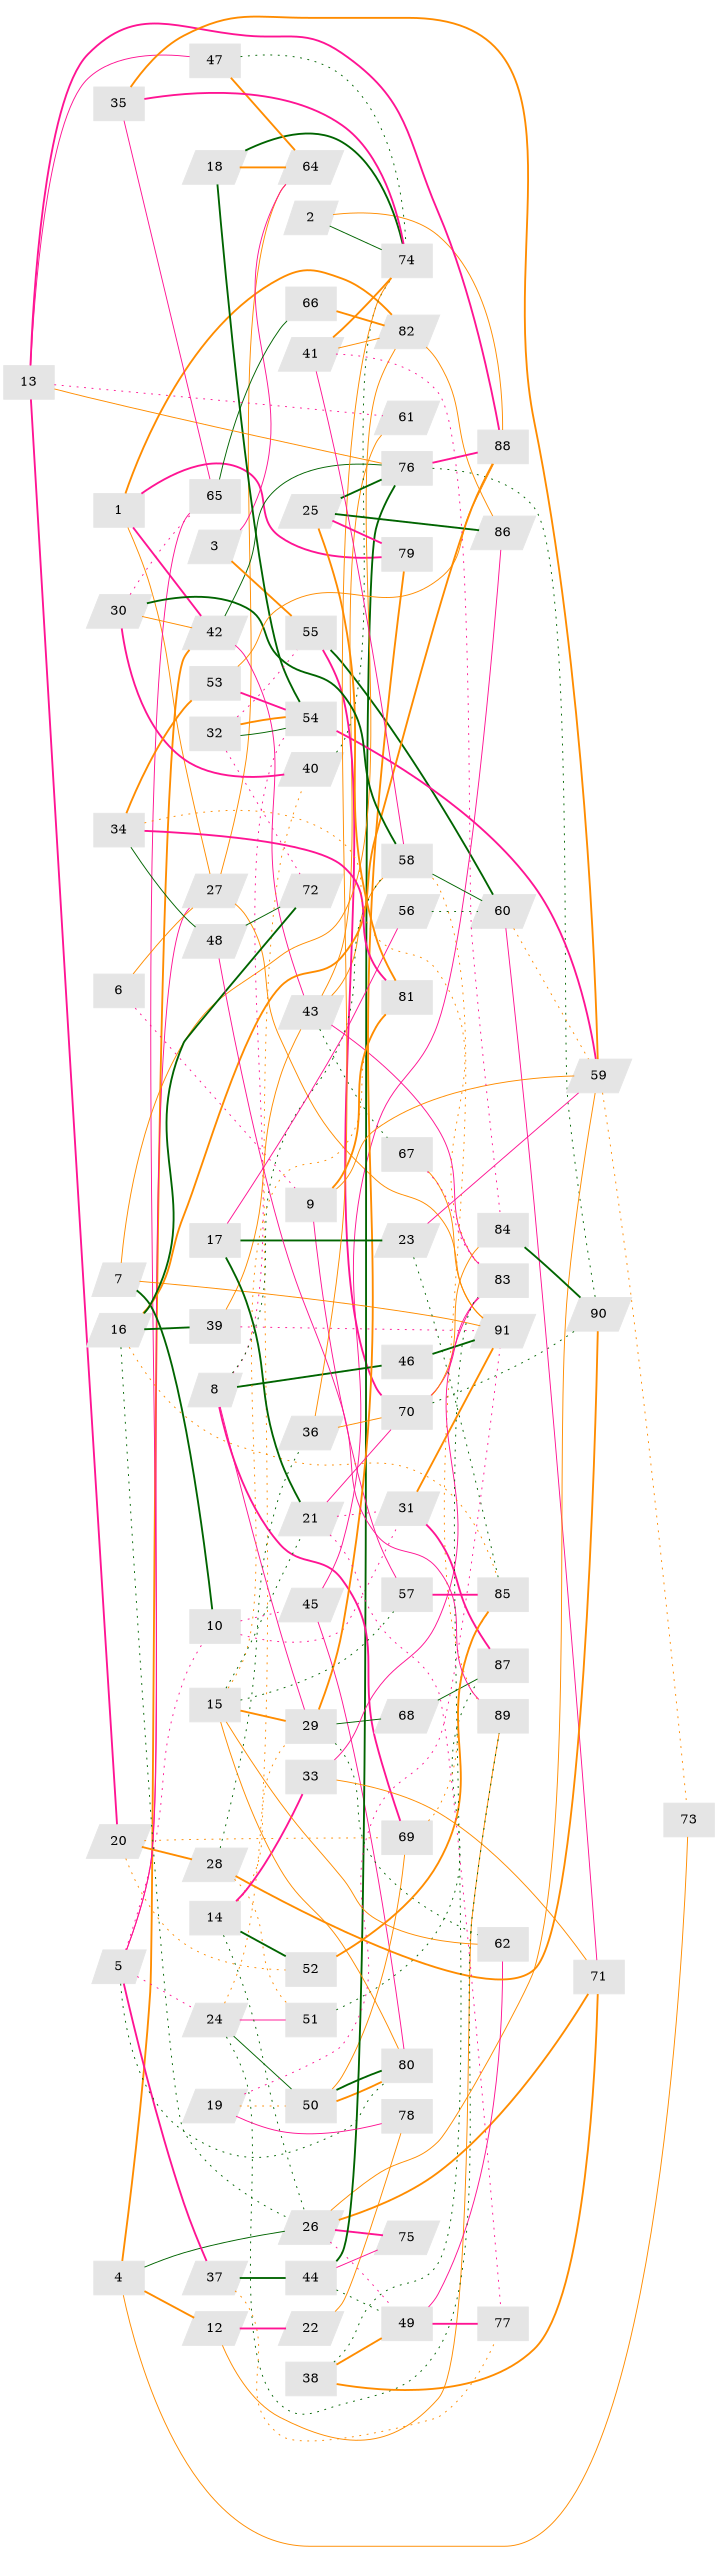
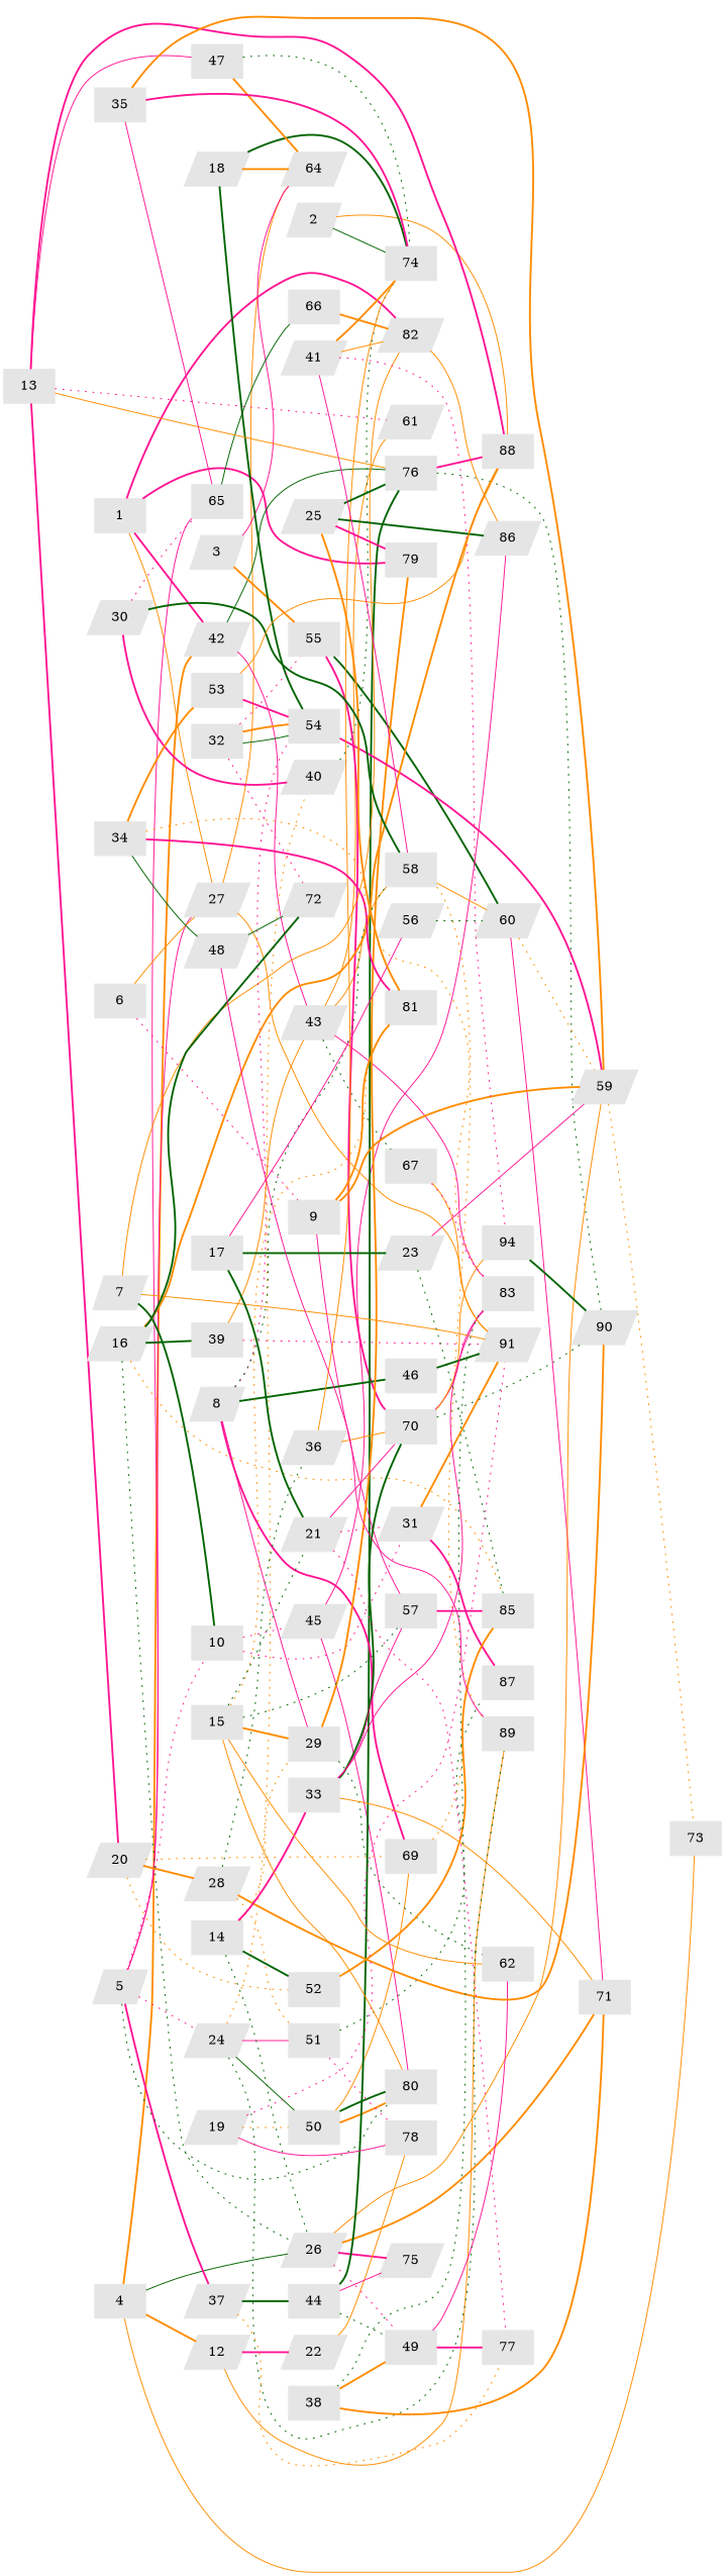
  graph {
    rankdir=LR
    node [color=gray90 shape=box style=filled]
    edge [color=darkorange style=bold]
    27 [shape=parallelogram]
    1
    42 [shape=parallelogram]
    79
    82 [shape=parallelogram]
    64 [shape=parallelogram]
    91 [shape=parallelogram]
    76
    43 [shape=parallelogram]
    86 [shape=parallelogram]
    2 [shape=parallelogram]
    74
    88
    3 [shape=parallelogram]
    55
    70
    60 [shape=parallelogram]
    4
    12 [shape=parallelogram]
    26 [shape=parallelogram]
    73
    22 [shape=parallelogram]
    89
    59 [shape=parallelogram]
    49
    71
    75 [shape=parallelogram]
    5 [shape=parallelogram]
    10
    24 [shape=parallelogram]
    37 [shape=parallelogram]
    65
    80
    31 [shape=parallelogram]
    45 [shape=parallelogram]
    50
    40 [shape=parallelogram]
    51
    77
    44
    66
    6
    9
    57
    81
    7 [shape=parallelogram]
    8 [shape=parallelogram]
    29
    46
    54
    58
    69
    62
-   68 [shape=parallelogram]
    85
    87
    18 [shape=parallelogram]
    78
    13
    20 [shape=parallelogram]
    47
    61 [shape=parallelogram]
    52
    28 [shape=parallelogram]
    90 [shape=parallelogram]
    14
    33
    83
    15
    21 [shape=parallelogram]
    16 [shape=parallelogram]
    39
    72 [shape=parallelogram]
    17
    23 [shape=parallelogram]
    56 [shape=parallelogram]
    19 [shape=parallelogram]
    36 [shape=parallelogram]
-   84
+   84 [label=94]
    25 [shape=parallelogram]
    30 [shape=parallelogram]
    32
    34
    48 [shape=parallelogram]
    53
    35
    38
    67
    41 [shape=parallelogram]
    27 -- 64 [style=solid]
    27 -- 91 [style=solid]
    1 -- 27 [style=solid]
    1 -- 42 [color=deeppink]
    1 -- 79 [color=deeppink]
-   1 -- 82
+   1 -- 82 [color=deeppink]
    42 -- 76 [color=darkgreen style=solid]
    42 -- 43 [color=deeppink style=solid]
    82 -- 86 [style=solid]
    76 -- 88 [color=deeppink]
    76 -- 90 [color=darkgreen style=dotted]
    43 -- 58 [style=solid]
    43 -- 61 [style=solid]
    43 -- 83 [color=deeppink style=solid]
    43 -- 67 [color=darkgreen style=dotted]
    2 -- 74 [color=darkgreen style=solid]
    2 -- 88 [style=solid]
    3 -- 64 [color=deeppink style=solid]
    3 -- 55
    55 -- 70 [color=deeppink]
    55 -- 60 [color=darkgreen]
    70 -- 90 [color=darkgreen style=dotted]
    70 -- 83 [color=deeppink style=solid]
    70 -- 84 [style=solid]
    60 -- 59 [style=dotted]
    60 -- 71 [color=deeppink style=solid]
    4 -- 42
    4 -- 12
    4 -- 26 [color=darkgreen style=solid]
    4 -- 73 [style=solid]
    12 -- 22 [color=deeppink]
    12 -- 89 [style=solid]
    26 -- 59 [style=solid]
    26 -- 49 [color=deeppink style=dotted]
    26 -- 71
    26 -- 75 [color=deeppink]
    22 -- 78 [style=solid]
    59 -- 73 [style=dotted]
    49 -- 77 [color=deeppink]
    49 -- 62 [color=deeppink style=solid]
    5 -- 27 [color=deeppink style=solid]
    5 -- 10 [color=deeppink style=dotted]
    5 -- 24 [color=deeppink style=dotted]
    5 -- 37 [color=deeppink]
    5 -- 65 [color=deeppink style=solid]
    5 -- 80 [color=darkgreen style=dotted]
    10 -- 31 [color=deeppink style=dotted]
    10 -- 45 [color=deeppink style=dotted]
    24 -- 89 [color=darkgreen style=dotted]
    24 -- 50 [color=darkgreen style=solid]
    24 -- 40 [style=dotted]
    24 -- 51 [color=deeppink style=solid]
    37 -- 77 [style=dotted]
    37 -- 44 [color=darkgreen]
    65 -- 66 [color=darkgreen style=solid]
    31 -- 91
    31 -- 87 [color=deeppink]
    45 -- 86 [color=deeppink style=solid]
    45 -- 80 [color=deeppink style=solid]
    50 -- 80
    50 -- 80 [color=darkgreen]
    50 -- 69 [style=solid]
    40 -- 74 [color=darkgreen style=dotted]
    51 -- 87 [color=darkgreen style=dotted]
+   51 -- 78 [color=deeppink style=dotted]
    44 -- 76 [color=darkgreen]
    44 -- 49 [color=darkgreen style=dotted]
    44 -- 75 [color=deeppink style=solid]
    66 -- 82
    6 -- 27 [style=solid]
    6 -- 9 [color=deeppink style=dotted]
-   9 -- 59 [style=solid]
+   9 -- 59
    9 -- 57 [color=deeppink style=solid]
    9 -- 81
    57 -- 85 [color=deeppink]
    7 -- 82 [style=solid]
    7 -- 91 [style=solid]
    7 -- 10 [color=darkgreen]
    8 -- 29 [color=deeppink style=solid]
    8 -- 46 [color=darkgreen]
    8 -- 54 [color=deeppink style=dotted]
    8 -- 58 [color=darkgreen style=dotted]
    8 -- 69 [color=deeppink]
    29 -- 79
    29 -- 62 [color=darkgreen style=dotted]
-   29 -- 68 [color=darkgreen style=solid]
    46 -- 91 [color=darkgreen]
    54 -- 59 [color=deeppink]
-   58 -- 60 [color=darkgreen style=solid]
+   58 -- 60 [style=solid]
    58 -- 89 [style=dotted]
    69 -- 85 [style=dotted]
-   68 -- 87 [color=darkgreen style=solid]
    18 -- 64
    18 -- 74 [color=darkgreen]
    18 -- 54 [color=darkgreen]
    13 -- 76 [style=solid]
    13 -- 88 [color=deeppink]
    13 -- 20 [color=deeppink]
    13 -- 47 [color=deeppink style=solid]
    13 -- 61 [color=deeppink style=dotted]
    20 -- 69 [style=dotted]
    20 -- 52 [style=dotted]
    20 -- 28
    47 -- 64
    47 -- 74 [color=darkgreen style=dotted]
    52 -- 85
    28 -- 51 [style=dotted]
    28 -- 90
    28 -- 36 [color=darkgreen style=dotted]
    14 -- 26 [color=darkgreen style=dotted]
    14 -- 29 [style=dotted]
    14 -- 52 [color=darkgreen]
    14 -- 33 [color=deeppink]
+   33 -- 70 [color=darkgreen]
    33 -- 71 [style=solid]
+   33 -- 57 [color=deeppink style=solid]
    33 -- 83 [color=deeppink style=solid]
    15 -- 80 [style=solid]
    15 -- 57 [color=darkgreen style=dotted]
    15 -- 81 [style=dotted]
    15 -- 29
    15 -- 62 [style=solid]
    15 -- 21 [color=darkgreen style=dotted]
    21 -- 70 [color=deeppink style=solid]
    21 -- 31 [color=deeppink style=dotted]
    21 -- 77 [color=deeppink style=dotted]
    16 -- 88
    16 -- 26 [color=darkgreen style=dotted]
    16 -- 85 [style=dotted]
    16 -- 39 [color=darkgreen]
    16 -- 72 [color=darkgreen]
    39 -- 91 [color=deeppink style=dotted]
    39 -- 43 [style=solid]
    17 -- 21 [color=darkgreen]
    17 -- 23 [color=darkgreen]
    17 -- 56 [color=deeppink style=solid]
    23 -- 59 [color=deeppink style=solid]
    23 -- 85 [color=darkgreen style=dotted]
    56 -- 60 [color=darkgreen style=dotted]
    19 -- 91 [color=deeppink style=dotted]
    19 -- 50 [style=dotted]
    19 -- 78 [color=deeppink style=solid]
    36 -- 74 [style=solid]
    36 -- 70 [style=solid]
    84 -- 90 [color=darkgreen]
    25 -- 79 [color=deeppink]
    25 -- 76 [color=darkgreen]
    25 -- 86 [color=darkgreen]
    25 -- 81
-   30 -- 42 [style=solid]
    30 -- 65 [color=deeppink style=dotted]
    30 -- 40 [color=deeppink]
    30 -- 58 [color=darkgreen]
    32 -- 55 [color=deeppink style=dotted]
    32 -- 54 [color=darkgreen style=solid]
    32 -- 54
    32 -- 72 [color=deeppink style=dotted]
    34 -- 81 [color=deeppink]
    34 -- 83 [style=dotted]
    34 -- 48 [color=darkgreen style=solid]
    34 -- 53
    48 -- 89 [color=deeppink style=solid]
    48 -- 72 [color=darkgreen style=solid]
    53 -- 88 [style=solid]
    53 -- 54 [color=deeppink]
    35 -- 74 [color=deeppink]
    35 -- 59
    35 -- 65 [color=deeppink style=solid]
    38 -- 49
    38 -- 71
    38 -- 83 [color=darkgreen style=dotted]
    67 -- 91 [style=solid]
    67 -- 83 [color=deeppink style=dotted]
    41 -- 82 [style=solid]
    41 -- 74
    41 -- 58 [color=deeppink style=solid]
    41 -- 84 [color=deeppink style=dotted]
  }
